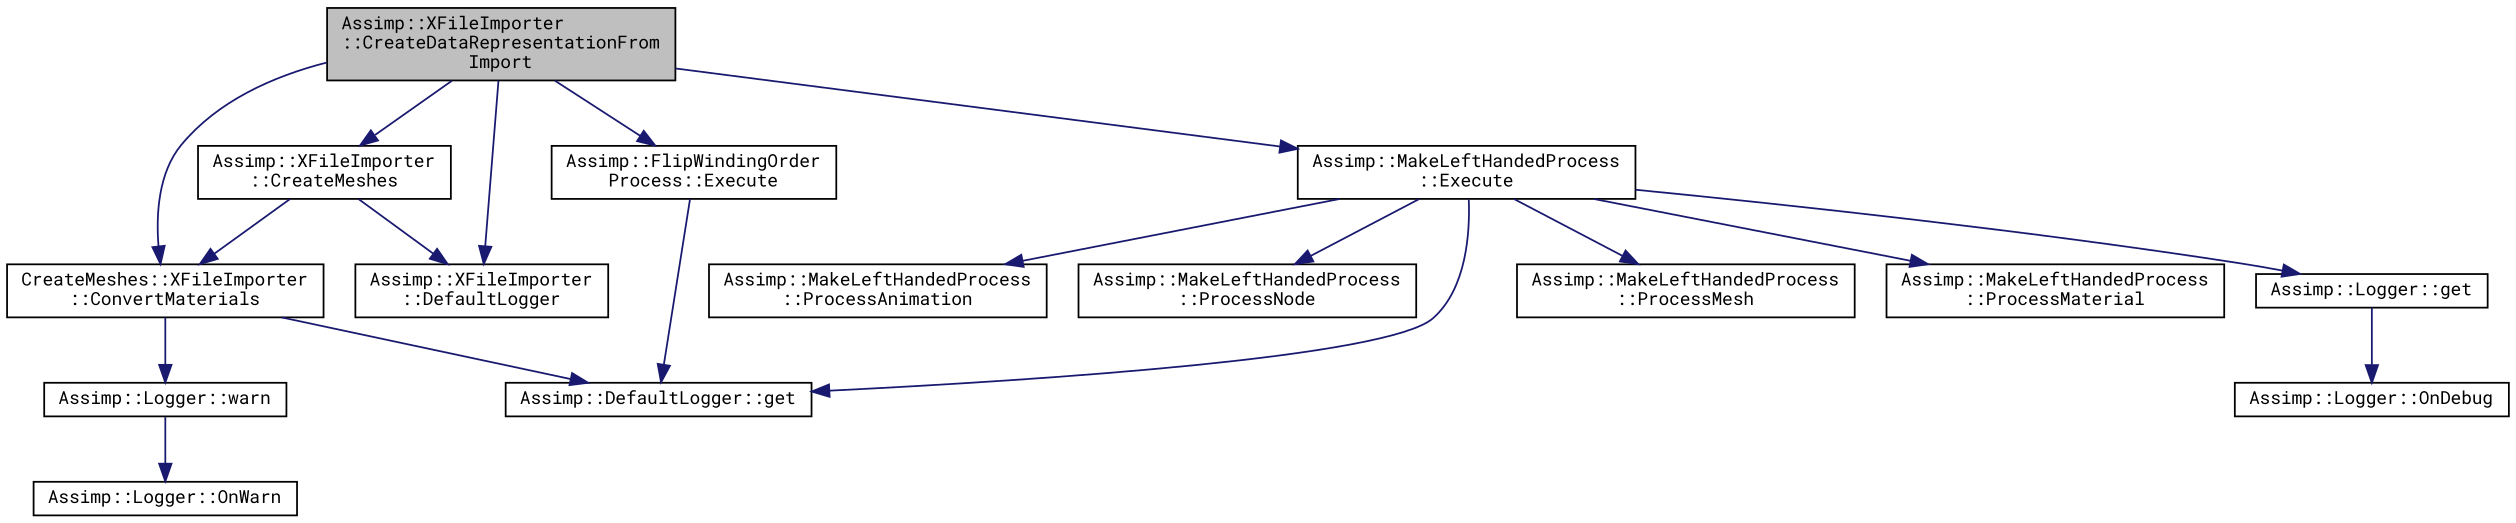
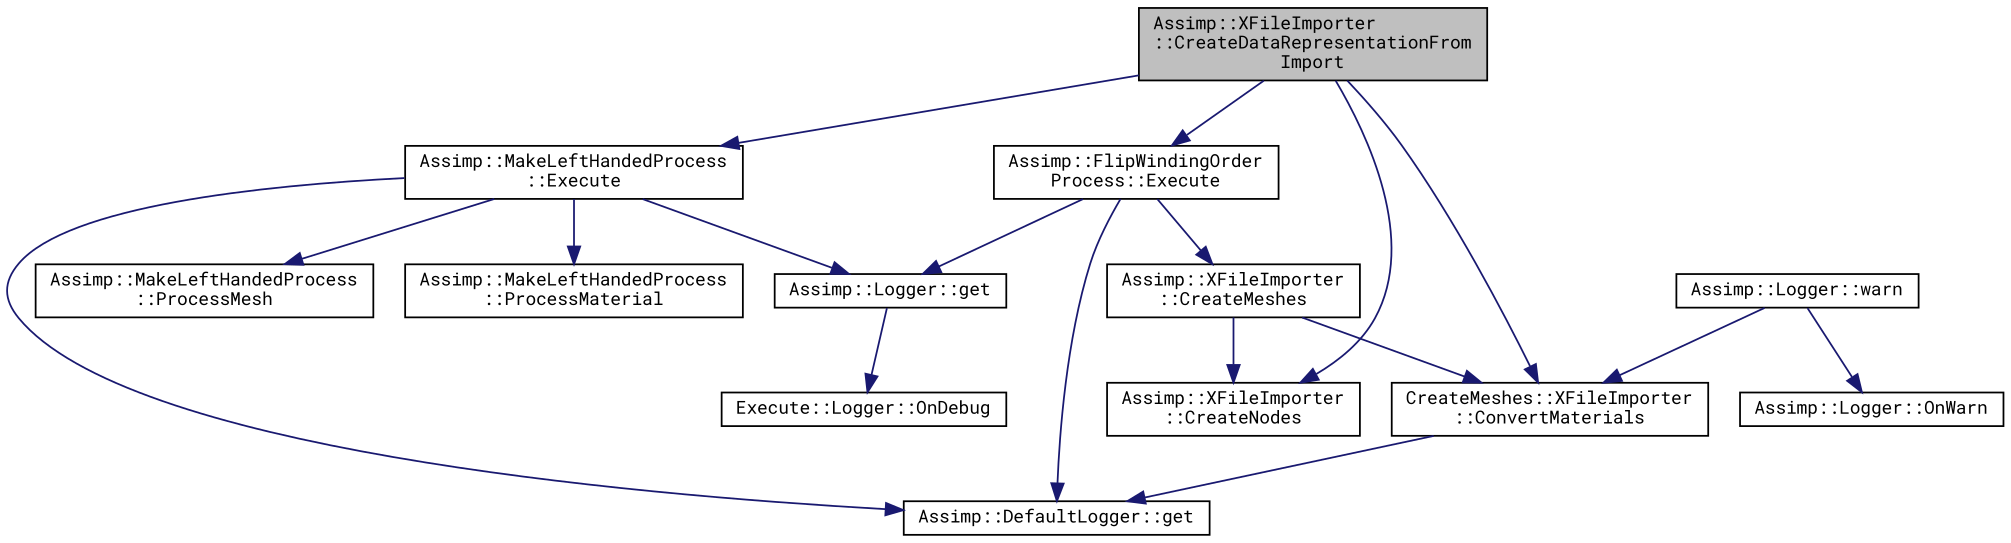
  digraph {
    fontname="Roboto Mono"
    rankdir=TB
    node [color=black fillcolor=white fontname="Roboto Mono" fontsize=10 shape=record style=filled]
    edge [color=midnightblue fontname="Roboto Mono" fontsize=10 labelfontname=Helvetica labelfontsize=10 style=solid]
    n1 [fillcolor=grey75 fontcolor=black height=0.2 label="Assimp::XFileImporter\l::CreateDataRepresentationFrom\lImport" width=0.4]
    n2 [height=0.2 label="CreateMeshes::XFileImporter\l::ConvertMaterials" width=0.4]
-   n3 [height=0.2 label="Assimp::XFileImporter\l::DefaultLogger" width=0.4]
+   n3 [height=0.2 label="Assimp::XFileImporter\l::CreateNodes" width=0.4]
    n4 [height=0.2 label="Assimp::XFileImporter\l::CreateMeshes" width=0.4]
    n5 [height=0.2 label="Assimp::MakeLeftHandedProcess\l::Execute" width=0.4]
    n6 [height=0.2 label="Assimp::FlipWindingOrder\lProcess::Execute" width=0.4]
    n7 [height=0.2 label="Assimp::DefaultLogger::get" width=0.4]
    n8 [height=0.2 label="Assimp::Logger::warn" width=0.4]
    n9 [height=0.2 label="Assimp::Logger::get" width=0.4]
-   n10 [height=0.2 label="Assimp::MakeLeftHandedProcess\l::ProcessNode" width=0.4]
    n11 [height=0.2 label="Assimp::MakeLeftHandedProcess\l::ProcessMesh" width=0.4]
    n12 [height=0.2 label="Assimp::MakeLeftHandedProcess\l::ProcessMaterial" width=0.4]
-   n13 [height=0.2 label="Assimp::MakeLeftHandedProcess\l::ProcessAnimation" width=0.4]
    n14 [height=0.2 label="Assimp::Logger::OnWarn" width=0.4]
-   n15 [height=0.2 label="Assimp::Logger::OnDebug" width=0.4]
+   n15 [height=0.2 label="Execute::Logger::OnDebug" width=0.4]
    n1 -> n2
    n1 -> n3
-   n1 -> n4
+   n6 -> n4
    n1 -> n5
    n1 -> n6
    n2 -> n7
-   n2 -> n8
+   n8 -> n2
    n4 -> n2
    n4 -> n3
    n5 -> n7
    n5 -> n9
-   n5 -> n10
    n5 -> n11
    n5 -> n12
-   n5 -> n13
    n6 -> n7
+   n6 -> n9
    n8 -> n14
    n9 -> n15
  }
